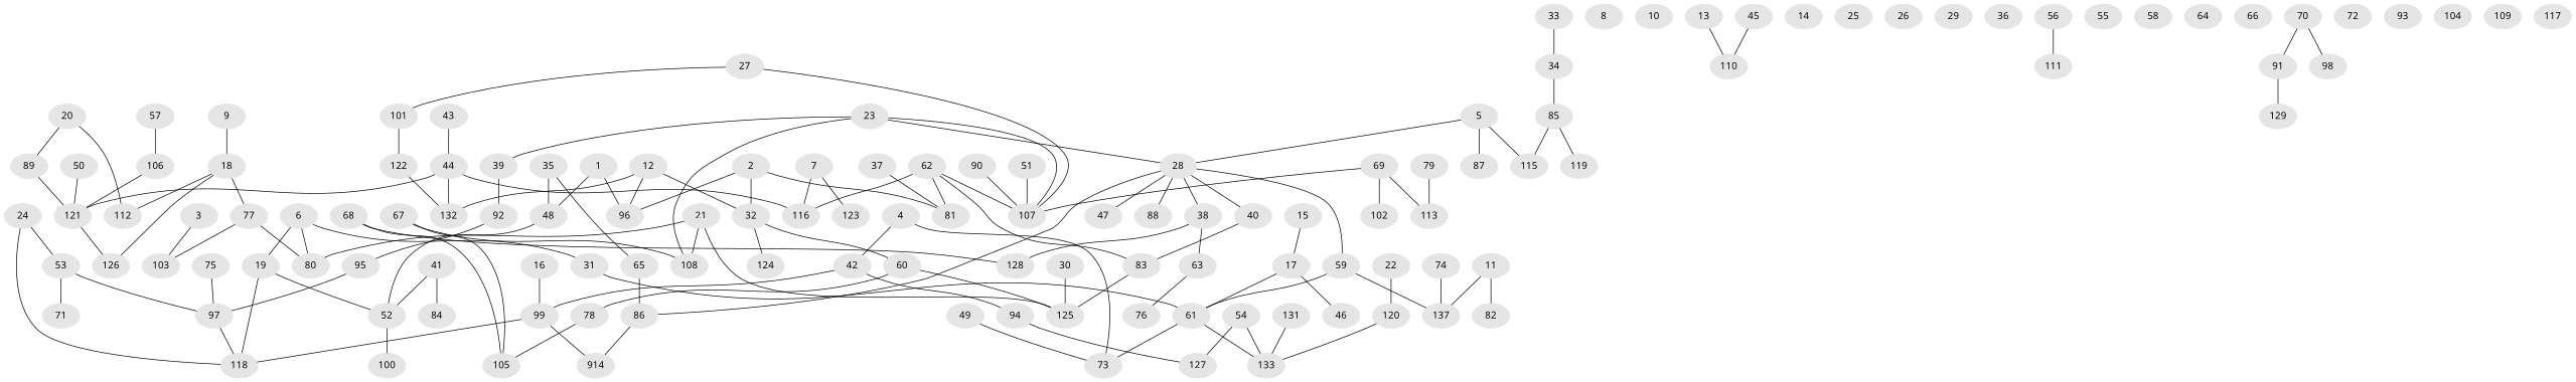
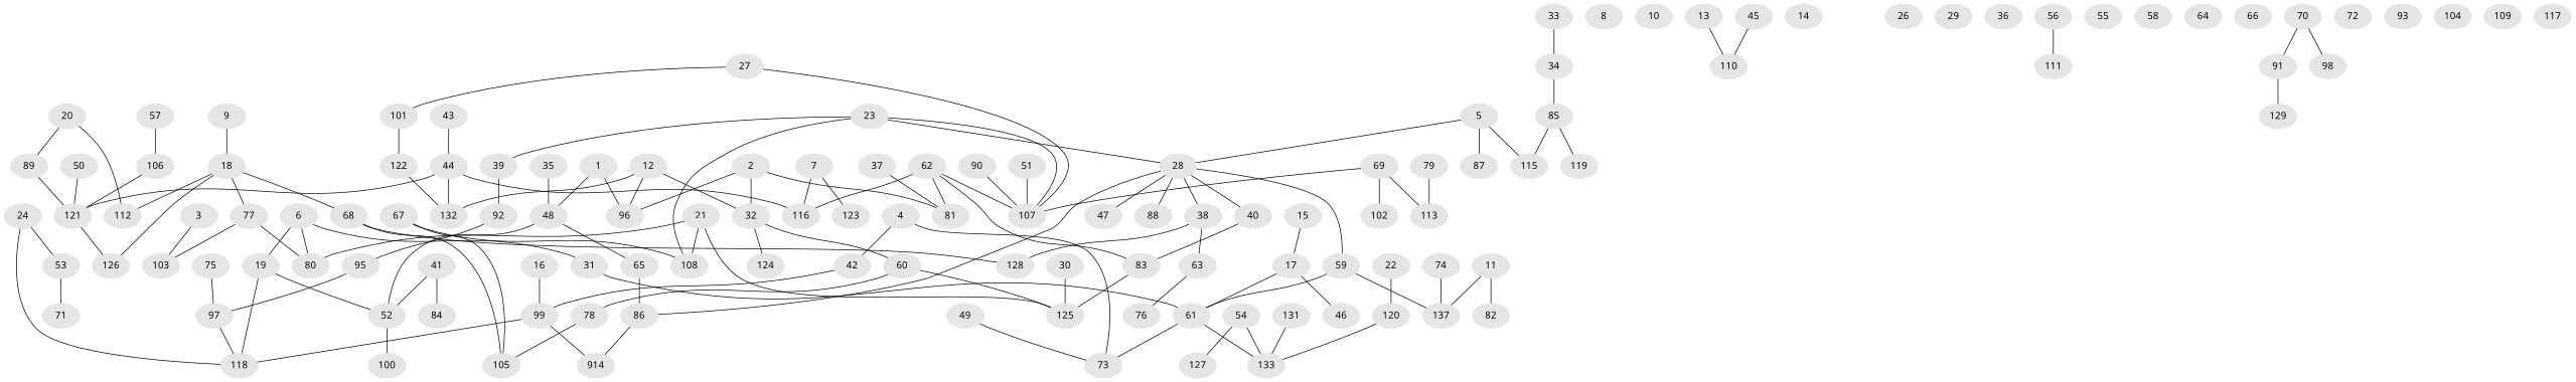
  graph {
    fontname="Noto Sans"
    node [color=gray90 fontname="Noto Sans" style=filled]
    edge [fontname="Noto Sans"]
    1
    48
    96
    52
    2
    32
    81
    60
    124
    3
    103
    4
    42
    73
    99
-   94
    5
    28
    87
    115
    38
    40
    47
    59
    86
    88
    6
    19
    31
    80
    118
    61
    7
    116
    123
    8
    9
    18
    68
    77
    112
    126
    10
    11
    82
    n46 [label=137]
    12
    132
    13
    110
    14
    15
    17
    46
    16
    n56 [label=914]
    133
    128
    105
    100
    20
    89
    121
    21
    108
    125
    22
    120
    23
    39
    107
    92
    24
    53
    71
    97
-   25
    26
    27
    101
    122
    63
    83
    29
    30
    78
    33
    34
    85
    119
    35
    65
    36
    37
    76
    95
    41
    84
    127
    43
    44
    45
    49
    50
    51
    56
    111
    54
    55
    57
    106
    58
    62
    64
    66
    67
    69
    102
    113
    70
    91
    98
    129
    72
    74
    75
    79
    90
    93
    104
    109
    117
    131
    1 -- 48
    1 -- 96
    48 -- 52
    52 -- 100
    2 -- 96
    2 -- 32
    2 -- 81
    32 -- 60
    32 -- 124
    60 -- 125
    60 -- 78
    3 -- 103
    4 -- 42
    4 -- 73
    42 -- 99
-   42 -- 94
    99 -- 118
    99 -- n56
-   94 -- 127
    5 -- 28
    5 -- 87
    5 -- 115
    28 -- 38
    28 -- 40
    28 -- 47
    28 -- 59
    28 -- 86
    28 -- 88
    38 -- 128
    38 -- 63
    40 -- 83
    59 -- 61
    59 -- n46
    86 -- n56
    6 -- 19
    6 -- 31
    6 -- 80
    19 -- 52
    19 -- 118
    31 -- 61
    61 -- 73
    61 -- 133
    7 -- 116
    7 -- 123
    9 -- 18
+   18 -- 68
    18 -- 77
    18 -- 112
    18 -- 126
    68 -- 128
    68 -- 105
    77 -- 103
    77 -- 80
    11 -- 82
    11 -- n46
    12 -- 96
    12 -- 32
    12 -- 132
    13 -- 110
    15 -- 17
    17 -- 61
    17 -- 46
    16 -- 99
    20 -- 112
    20 -- 89
    89 -- 121
    121 -- 126
    21 -- 80
    21 -- 108
    21 -- 125
    22 -- 120
    120 -- 133
    23 -- 28
    23 -- 108
    23 -- 39
    23 -- 107
    39 -- 92
    92 -- 95
    24 -- 118
    24 -- 53
    53 -- 71
-   53 -- 97
    97 -- 118
    27 -- 107
    27 -- 101
    101 -- 122
    122 -- 132
    63 -- 76
    83 -- 125
    30 -- 125
    78 -- 105
    33 -- 34
    34 -- 85
    85 -- 115
    85 -- 119
    35 -- 48
-   35 -- 65
+   48 -- 65
    65 -- 86
    37 -- 81
    95 -- 97
    41 -- 52
    41 -- 84
    43 -- 44
    44 -- 116
    44 -- 132
    44 -- 121
    45 -- 110
    49 -- 73
    50 -- 121
    51 -- 107
    56 -- 111
    54 -- 133
    54 -- 127
    57 -- 106
    106 -- 121
    62 -- 81
    62 -- 116
    62 -- 107
    62 -- 83
    67 -- 105
    67 -- 108
    69 -- 107
    69 -- 102
    69 -- 113
    70 -- 91
    70 -- 98
    91 -- 129
    74 -- n46
    75 -- 97
    79 -- 113
    90 -- 107
    131 -- 133
  }
